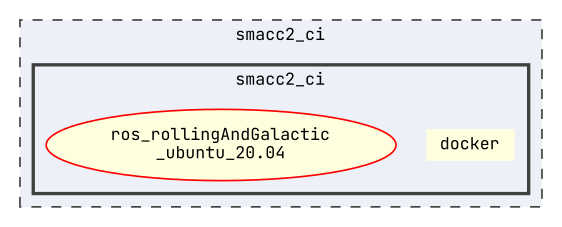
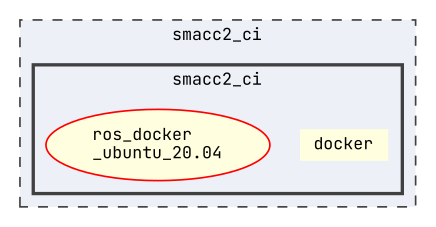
  digraph {
    compound=true
    fontname="JetBrains Mono"
    node [fontname="JetBrains Mono" fontsize=10 style=filled fillcolor=lightyellow]
    n1 [height=0.2 label=docker shape=plaintext width=0.4 color=blue]
-   n2 [color=red height=0.2 label="ros_rollingAndGalactic\l_ubuntu_20.04" shape=ellipse width=0.4]
+   n2 [color=red height=0.2 label="ros_docker\l_ubuntu_20.04" shape=ellipse width=0.4]
    subgraph cluster_1 {
      bgcolor="#edf0f7"
      fontsize=10
      label=smacc2_ci
      pencolor=grey25
      style="filled,dashed"
      subgraph cluster_2 {
        bgcolor="#edf0f7"
        fontsize=10
        pencolor=grey25
        style="filled,bold"
        n1
        n2
      }
    }
  }
